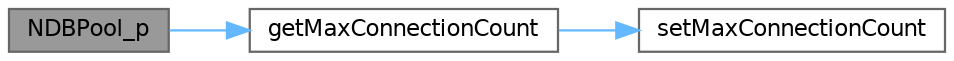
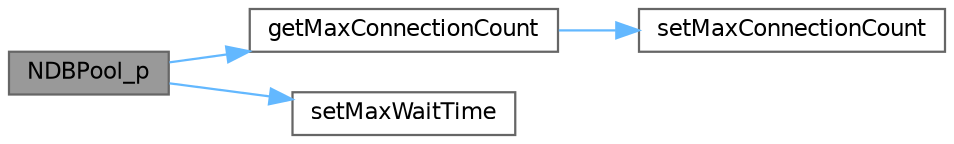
  digraph {
    rankdir=LR
    node [color=grey40 fillcolor=white fontname=Helvetica fontsize=10 shape=box style=filled]
    edge [color=steelblue1 fontname=Helvetica fontsize=10 labelfontname=Helvetica labelfontsize=10 style=solid]
    n1 [color=gray40 fillcolor=grey60 fontcolor=black height=0.2 label=NDBPool_p width=0.4]
    n2 [height=0.2 label=getMaxConnectionCount width=0.4]
+   n3 [height=0.2 label=setMaxWaitTime width=0.4]
    n4 [height=0.2 label=setMaxConnectionCount width=0.4]
    n1 -> n2
+   n1 -> n3
    n2 -> n4
  }
